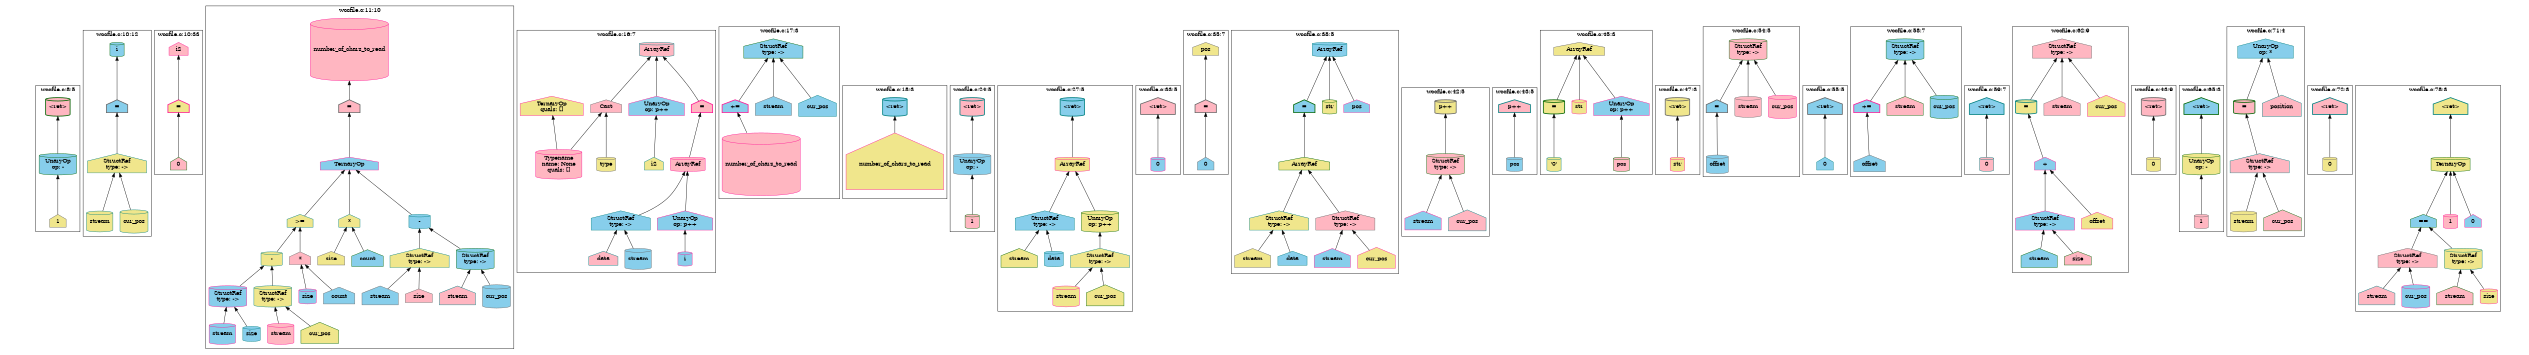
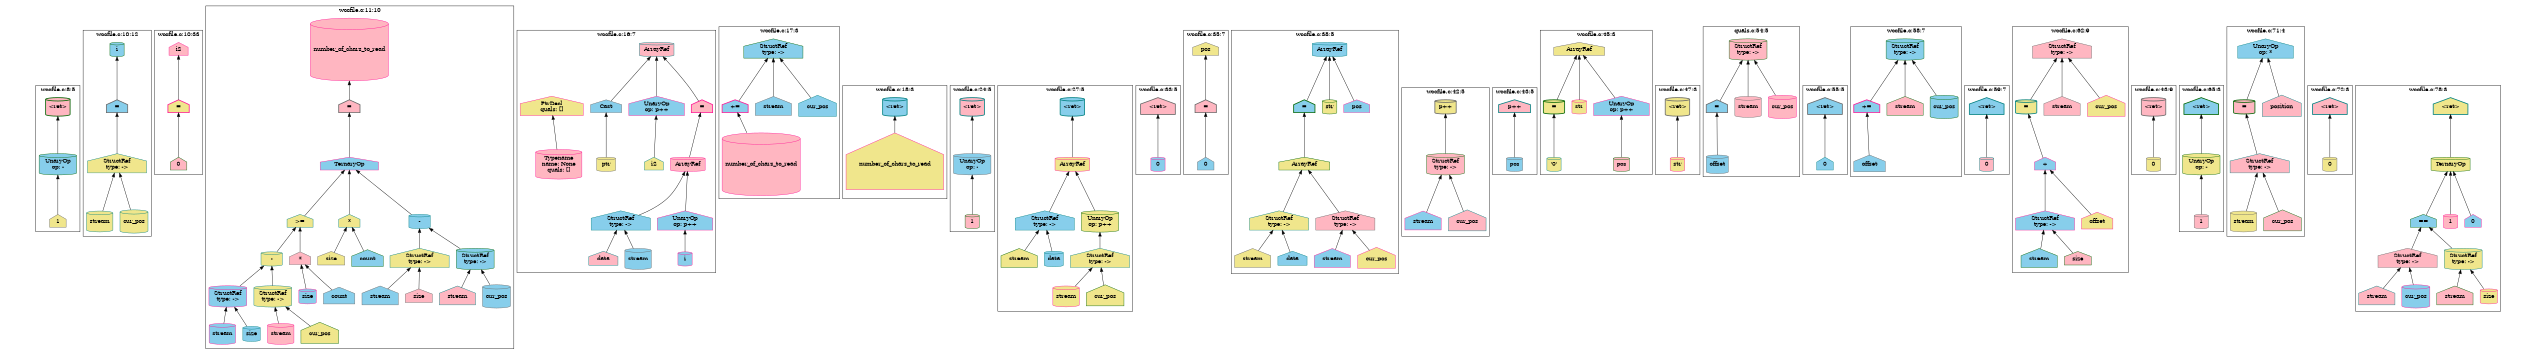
  strict graph {
    newrank=true
    node [style=filled color=teal fillcolor=skyblue shape=house]
    edge [dir=back]
    rank2 [height=0.5 style=invis width=0.013889 color="" fillcolor="" shape=""]
    n2 [color=darkgreen fillcolor=lightpink height=0.65278 label="\<ret\>" shape=cylinder style="filled,bold" width=0.65278]
    n3 [color=gray40 height=0.5 label="=" style="filled,bold" width=0.75]
    n4 [color=deeppink fillcolor=khaki height=0.5 label="=" style="filled,bold" width=0.75]
    n5 [color=gray40 fillcolor=lightpink height=0.5 label="=" style="filled,bold" width=0.75]
    n6 [color=deeppink fillcolor=lightpink height=0.5 label="=" style="filled,bold" width=0.75]
    n7 [color=deeppink height=0.5 label="+=" style="filled,bold" width=0.75]
    n8 [height=0.65278 label="\<ret\>" shape=cylinder style="filled,bold" width=0.65278]
    n9 [fillcolor=lightpink height=0.65278 label="\<ret\>" shape=cylinder style="filled,bold" width=0.65278]
    n10 [height=0.65278 label="\<ret\>" shape=cylinder style="filled,bold" width=0.65278]
    n11 [color=gray40 fillcolor=lightpink height=0.65278 label="\<ret\>" style="filled,bold" width=0.65278]
    n12 [color=gray40 fillcolor=lightpink height=0.5 label="=" style="filled,bold" width=0.75]
    n13 [color=darkgreen height=0.5 label="=" style="filled,bold" width=0.75]
    n14 [color=gray40 fillcolor=khaki height=0.5 label="p++" shape=cylinder style="filled,bold" width=0.75]
    n15 [fillcolor=lightpink height=0.5 label="p++" style="filled,bold" width=0.75]
    n16 [color=darkgreen fillcolor=khaki height=0.5 label="=" shape=cylinder style="filled,bold" width=0.75]
    n17 [color=gray40 fillcolor=khaki height=0.65278 label="\<ret\>" shape=cylinder style="filled,bold" width=0.65278]
    n18 [color=gray40 height=0.5 label="=" style="filled,bold" width=0.75]
    n19 [color=gray40 height=0.65278 label="\<ret\>" style="filled,bold" width=0.65278]
    n20 [color=deeppink height=0.5 label="+=" style="filled,bold" width=0.75]
    n21 [height=0.65278 label="\<ret\>" style="filled,bold" width=0.65278]
    n22 [fillcolor=khaki height=0.5 label="=" shape=cylinder style="filled,bold" width=0.75]
    n23 [color=gray40 fillcolor=lightpink height=0.65278 label="\<ret\>" shape=cylinder style="filled,bold" width=0.65278]
    n24 [color=darkgreen height=0.65278 label="\<ret\>" style="filled,bold" width=0.65278]
    n25 [color=darkgreen fillcolor=lightpink height=0.5 label="=" shape=cylinder style="filled,bold" width=0.75]
    n26 [fillcolor=lightpink height=0.65278 label="\<ret\>" style="filled,bold" width=0.65278]
    n27 [fillcolor=khaki height=0.65278 label="\<ret\>" style="filled,bold" width=0.65278]
    end [height=0.5 style=invis width=0.013889 color="" fillcolor="" shape=""]
    n29 [color=darkgreen height=0.74639 label="UnaryOp\nop: -" shape=cylinder width=1.316]
    n30 [color=gray40 fillcolor=khaki height=0.5 label=1 width=0.5]
    n31 [fillcolor=khaki height=0.74639 label="StructRef\ntype: ->" width=1.3356]
    n32 [fillcolor=khaki height=0.73611 label=stream shape=cylinder width=0.73611]
    n33 [fillcolor=khaki height=0.81944 label=cur_pos shape=cylinder width=0.81944]
    n34 [color=darkgreen height=0.5 label=i shape=cylinder width=0.5]
    n35 [color=gray40 height=0.74639 label="UnaryOp\nop: -" shape=cylinder width=1.316]
    n36 [color=darkgreen fillcolor=lightpink height=0.5 label=1 shape=cylinder width=0.5]
    n37 [color=deeppink fillcolor=khaki height=0.5 label=ArrayRef shape=cylinder width=1.2277]
    n38 [height=0.74639 label="StructRef\ntype: ->" width=1.3356]
    n39 [color=darkgreen fillcolor=khaki height=0.74639 label="UnaryOp\nop: p++" shape=cylinder width=1.316]
    n40 [color=darkgreen fillcolor=khaki height=0.73611 label=stream width=0.73611]
    n41 [height=0.54167 label=data shape=cylinder width=0.54167]
    n42 [fillcolor=khaki height=0.74639 label="StructRef\ntype: ->" width=1.3356]
    n43 [color=deeppink fillcolor=khaki height=0.73611 label=stream shape=cylinder width=0.73611]
    n44 [color=darkgreen fillcolor=khaki height=0.81944 label=cur_pos width=0.81944]
    n45 [color=darkgreen fillcolor=lightpink height=0.74639 label="StructRef\ntype: ->" shape=cylinder width=1.3356]
    n46 [color=deeppink height=0.73611 label=stream width=0.73611]
    n47 [fillcolor=lightpink height=0.81944 label=cur_pos width=0.81944]
    n48 [color=gray40 height=0.5 label=pos shape=cylinder width=0.5]
    n49 [fillcolor=khaki height=0.5 label="'\0'" shape=cylinder width=0.5]
    n50 [color=gray40 fillcolor=khaki height=0.5 label=ArrayRef width=1.2277]
    n51 [color=deeppink fillcolor=khaki height=0.5 label=str shape=cylinder width=0.5]
    n52 [color=deeppink height=0.74639 label="UnaryOp\nop: p++" width=1.316]
    n53 [color=darkgreen fillcolor=lightpink height=0.5 label=pos shape=cylinder width=0.5]
    n54 [color=deeppink fillcolor=khaki height=0.5 label=str shape=cylinder width=0.5]
    n55 [color=gray40 height=0.65278 label=offset shape=cylinder width=0.65278]
    n56 [color=darkgreen fillcolor=lightpink height=0.74639 label="StructRef\ntype: ->" shape=cylinder width=1.3356]
    n57 [color=gray40 fillcolor=lightpink height=0.73611 label=stream shape=cylinder width=0.73611]
    n58 [color=deeppink fillcolor=lightpink height=0.81944 label=cur_pos shape=cylinder width=0.81944]
    n59 [height=0.5 label=0 width=0.5]
    n60 [color=deeppink fillcolor=lightpink height=2.2083 label=number_of_chars_to_read shape=cylinder width=2.2083]
    n61 [color=darkgreen height=0.74639 label="StructRef\ntype: ->" width=1.3356]
    n62 [color=gray40 height=0.73611 label=stream width=0.73611]
    n63 [height=0.81944 label=cur_pos width=0.81944]
    n64 [color=gray40 height=0.65278 label=offset width=0.65278]
    n65 [color=darkgreen height=0.74639 label="StructRef\ntype: ->" shape=cylinder width=1.3356]
    n66 [color=darkgreen fillcolor=lightpink height=0.73611 label=stream width=0.73611]
    n67 [color=darkgreen height=0.81944 label=cur_pos shape=cylinder width=0.81944]
    n68 [color=deeppink fillcolor=khaki height=2.2083 label=number_of_chars_to_read width=2.2083]
    n69 [fillcolor=lightpink height=0.5 label=0 shape=cylinder width=0.5]
    n70 [color=deeppink height=0.5 label="+" width=0.75]
    n71 [color=deeppink height=0.74639 label="StructRef\ntype: ->" width=1.3356]
    n72 [color=deeppink fillcolor=khaki height=0.65278 label=offset width=0.65278]
    n73 [color=darkgreen height=0.73611 label=stream width=0.73611]
    n74 [color=darkgreen fillcolor=lightpink height=0.52778 label=size width=0.52778]
    n75 [color=gray40 fillcolor=lightpink height=0.74639 label="StructRef\ntype: ->" width=1.3356]
    n76 [color=gray40 fillcolor=lightpink height=0.73611 label=stream width=0.73611]
    n77 [color=deeppink fillcolor=khaki height=0.81944 label=cur_pos width=0.81944]
    n78 [color=gray40 fillcolor=khaki height=0.5 label=0 shape=cylinder width=0.5]
    n79 [color=darkgreen fillcolor=khaki height=0.74639 label="UnaryOp\nop: -" shape=cylinder width=1.316]
    n80 [color=gray40 fillcolor=lightpink height=0.5 label=1 shape=cylinder width=0.5]
    n81 [fillcolor=lightpink height=0.74639 label="StructRef\ntype: ->" width=1.3356]
    n82 [color=gray40 fillcolor=khaki height=0.73611 label=stream shape=cylinder width=0.73611]
    n83 [color=darkgreen fillcolor=lightpink height=0.81944 label=cur_pos width=0.81944]
    n84 [height=0.74639 label="UnaryOp\nop: *" width=1.316]
    n85 [fillcolor=lightpink height=0.83333 label=position width=0.83333]
    n86 [color=gray40 fillcolor=khaki height=0.5 label=0 shape=cylinder width=0.5]
    n87 [color=deeppink height=0.5 label=0 shape=cylinder width=0.5]
    n88 [color=gray40 height=0.5 label=0 width=0.5]
    n89 [color=gray40 fillcolor=khaki height=0.5 label=pos width=0.5]
    n90 [color=darkgreen fillcolor=khaki height=0.5 label=ArrayRef width=1.2277]
    n91 [fillcolor=khaki height=0.74639 label="StructRef\ntype: ->" width=1.3356]
    n92 [color=gray40 fillcolor=lightpink height=0.74639 label="StructRef\ntype: ->" width=1.3356]
    n93 [color=gray40 fillcolor=khaki height=0.73611 label=stream width=0.73611]
    n94 [height=0.54167 label=data width=0.54167]
    n95 [color=deeppink height=0.73611 label=stream width=0.73611]
    n96 [color=deeppink fillcolor=khaki height=0.81944 label=cur_pos width=0.81944]
    n97 [height=0.5 label=ArrayRef shape=cylinder width=1.2277]
    n98 [color=darkgreen fillcolor=khaki height=0.5 label=str shape=cylinder width=0.5]
    n99 [color=deeppink height=0.5 label=pos width=0.5]
    n100 [color=darkgreen fillcolor=lightpink height=0.5 label=0 width=0.5]
    n101 [color=deeppink fillcolor=lightpink height=0.5 label=i2 width=0.5]
    n102 [color=deeppink height=0.5 label=TernaryOp width=1.3721]
    n103 [fillcolor=khaki height=0.5 label=">=" width=0.75]
    n104 [fillcolor=khaki height=0.5 label="*" width=0.75]
    n105 [height=0.5 label="-" shape=cylinder width=0.75]
    n106 [fillcolor=khaki height=0.5 label="-" shape=cylinder width=0.75]
    n107 [color=gray40 fillcolor=lightpink height=0.5 label="*" width=0.75]
    n108 [color=gray40 fillcolor=khaki height=0.52778 label=size width=0.52778]
    n109 [color=darkgreen height=0.65278 label=count width=0.65278]
    n110 [fillcolor=khaki height=0.74639 label="StructRef\ntype: ->" width=1.3356]
    n111 [color=darkgreen height=0.74639 label="StructRef\ntype: ->" shape=cylinder width=1.3356]
    n112 [color=deeppink height=0.74639 label="StructRef\ntype: ->" shape=cylinder width=1.3356]
    n113 [fillcolor=khaki height=0.74639 label="StructRef\ntype: ->" shape=cylinder width=1.3356]
    n114 [color=deeppink height=0.52778 label=size shape=cylinder width=0.52778]
    n115 [color=gray40 height=0.65278 label=count width=0.65278]
    n116 [color=gray40 height=0.73611 label=stream width=0.73611]
    n117 [color=gray40 fillcolor=lightpink height=0.52778 label=size width=0.52778]
    n118 [fillcolor=lightpink height=0.73611 label=stream width=0.73611]
    n119 [color=gray40 height=0.81944 label=cur_pos shape=cylinder width=0.81944]
    n120 [color=deeppink fillcolor=lightpink height=2.2083 label=number_of_chars_to_read shape=cylinder width=2.2083]
    n121 [color=deeppink height=0.73611 label=stream shape=cylinder width=0.73611]
    n122 [height=0.52778 label=size shape=cylinder width=0.52778]
    n123 [color=deeppink fillcolor=lightpink height=0.73611 label=stream shape=cylinder width=0.73611]
    n124 [color=darkgreen fillcolor=khaki height=0.81944 label=cur_pos width=0.81944]
    n125 [color=deeppink fillcolor=lightpink height=0.5 label=ArrayRef shape=cylinder width=1.2277]
    n126 [height=0.74639 label="StructRef\ntype: ->" width=1.3356]
    n127 [color=deeppink height=0.74639 label="UnaryOp\nop: p++" width=1.316]
    n128 [color=gray40 height=0.73611 label=stream shape=cylinder width=0.73611]
    n129 [fillcolor=lightpink height=0.54167 label=data width=0.54167]
    n130 [color=deeppink height=0.5 label=i shape=cylinder width=0.5]
    n131 [fillcolor=lightpink height=0.5 label=ArrayRef shape=cylinder width=1.2277]
-   n132 [color=gray40 fillcolor=lightpink height=0.5 label=Cast width=0.75]
+   n132 [color=gray40 height=0.5 label=Cast width=0.75]
    n133 [color=deeppink height=0.74639 label="UnaryOp\nop: p++" width=1.316]
    n134 [color=deeppink fillcolor=lightpink height=1.041 label="Typename\nname: None\nquals: []" shape=cylinder width=1.6303]
-   n135 [color=gray40 fillcolor=khaki height=0.5 label=type shape=cylinder width=0.5]
+   n135 [color=gray40 fillcolor=khaki height=0.5 label=ptr shape=cylinder width=0.5]
    n136 [fillcolor=khaki height=0.5 label=i2 width=0.5]
-   n137 [color=deeppink fillcolor=khaki height=0.74639 label="TernaryOp\nquals: []" width=1.2178]
+   n137 [color=deeppink fillcolor=khaki height=0.74639 label="PtrDecl\nquals: []" width=1.2178]
    n138 [color=darkgreen fillcolor=khaki height=0.5 label=TernaryOp shape=cylinder width=1.3721]
    n139 [color=darkgreen height=0.5 label="==" width=0.75]
    n140 [color=deeppink fillcolor=lightpink height=0.5 label=1 shape=cylinder width=0.5]
    n141 [color=deeppink height=0.5 label=0 width=0.5]
    n142 [color=gray40 fillcolor=lightpink height=0.74639 label="StructRef\ntype: ->" width=1.3356]
    n143 [fillcolor=khaki height=0.74639 label="StructRef\ntype: ->" shape=cylinder width=1.3356]
    n144 [fillcolor=lightpink height=0.73611 label=stream width=0.73611]
    n145 [color=deeppink height=0.81944 label=cur_pos shape=cylinder width=0.81944]
    n146 [color=darkgreen fillcolor=lightpink height=0.73611 label=stream width=0.73611]
    n147 [color=deeppink fillcolor=khaki height=0.52778 label=size shape=cylinder width=0.52778]
    rank1 [height=0.5 style=invis width=0.013889 color="" fillcolor="" shape=""]
    subgraph sub_1 {
      rank=same
      rankdir=LR
      rank2
      n2
      n3
      n4
      n5
      n6
      n7
      n8
      n9
      n10
      n11
      n12
      n13
      n14
      n15
      n16
      n17
      n18
      n19
      n20
      n21
      n22
      n23
      n24
      n25
      n26
      n27
      end
    }
    subgraph cluster_2 {
      label="wccfile.c:8:5"
      n2
      n29
      n30
    }
    subgraph cluster_3 {
      label="wccfile.c:10:12"
      n3
      n31
      n32
      n33
      n34
    }
    subgraph cluster_4 {
      label="wccfile.c:24:5"
      n9
      n35
      n36
    }
    subgraph cluster_5 {
      label="wccfile.c:27:5"
      n10
      n37
      n38
      n39
      n40
      n41
      n42
      n43
      n44
    }
    subgraph cluster_6 {
      label="wccfile.c:42:5"
      n14
      n45
      n46
      n47
    }
    subgraph cluster_7 {
      label="wccfile.c:43:5"
      n15
      n48
    }
    subgraph cluster_8 {
      label="wccfile.c:45:3"
      n16
      n49
      n50
      n51
      n52
      n53
    }
    subgraph cluster_9 {
      label="wccfile.c:47:3"
      n17
      n54
    }
    subgraph cluster_10 {
-     label="wccfile.c:54:5"
+     label="quals.c:54:5"
      n18
      n55
      n56
      n57
      n58
    }
    subgraph cluster_11 {
      label="wccfile.c:55:5"
      n19
      n59
    }
    subgraph cluster_12 {
      label="wccfile.c:17:3"
      n7
      n60
      n61
      n62
      n63
    }
    subgraph cluster_13 {
      label="wccfile.c:58:7"
      n20
      n64
      n65
      n66
      n67
    }
    subgraph cluster_14 {
      label="wccfile.c:18:3"
      n8
      n68
    }
    subgraph cluster_15 {
      label="wccfile.c:59:7"
      n21
      n69
    }
    subgraph cluster_16 {
      label="wccfile.c:62:9"
      n22
      n70
      n71
      n72
      n73
      n74
      n75
      n76
      n77
    }
    subgraph cluster_17 {
      label="wccfile.c:43:9"
      n23
      n78
    }
    subgraph cluster_18 {
      label="wccfile.c:65:3"
      n24
      n79
      n80
    }
    subgraph cluster_19 {
      label="wccfile.c:71:4"
      n25
      n81
      n82
      n83
      n84
      n85
    }
    subgraph cluster_20 {
      label="wccfile.c:72:3"
      n26
      n86
    }
    subgraph cluster_21 {
      label="wccfile.c:33:5"
      n11
      n87
    }
    subgraph cluster_22 {
      label="wccfile.c:35:7"
      n12
      n88
      n89
    }
    subgraph cluster_23 {
      label="wccfile.c:38:5"
      n13
      n90
      n91
      n92
      n93
      n94
      n95
      n96
      n97
      n98
      n99
    }
    subgraph cluster_24 {
      label="wccfile.c:10:33"
      n4
      n100
      n101
    }
    subgraph cluster_25 {
      label="wccfile.c:11:10"
      n5
      n102
      n103
      n104
      n105
      n106
      n107
      n108
      n109
      n110
      n111
      n112
      n113
      n114
      n115
      n116
      n117
      n118
      n119
      n120
      n121
      n122
      n123
      n124
    }
    subgraph cluster_26 {
      label="wccfile.c:16:7"
      n6
      n125
      n126
      n127
      n128
      n129
      n130
      n131
      n132
      n133
      n134
      n135
      n136
      n137
    }
    subgraph cluster_27 {
      label="wccfile.c:78:3"
      n27
      n138
      n139
      n140
      n141
      n142
      n143
      n144
      n145
      n146
      n147
    }
    rank2 -- n2 [style=invis dir=""]
    n2 -- n3 [style=invis dir=""]
    n2 -- n29
    n3 -- n4 [style=invis dir=""]
    n3 -- n31
    n4 -- n5 [style=invis dir=""]
    n4 -- n100
    n5 -- n6 [style=invis dir=""]
    n5 -- n102
    n6 -- n7 [style=invis dir=""]
    n6 -- n125
    n7 -- n8 [style=invis dir=""]
    n7 -- n60
    n8 -- n9 [style=invis dir=""]
    n8 -- n68
    n9 -- n10 [style=invis dir=""]
    n9 -- n35
    n10 -- n11 [style=invis dir=""]
    n10 -- n37
    n11 -- n12 [style=invis dir=""]
    n11 -- n87
    n12 -- n13 [style=invis dir=""]
    n12 -- n88
    n13 -- n14 [style=invis dir=""]
    n13 -- n90
    n14 -- n15 [style=invis dir=""]
    n14 -- n45
    n15 -- n16 [style=invis dir=""]
    n15 -- n48
    n16 -- n17 [style=invis dir=""]
    n16 -- n49
    n17 -- n18 [style=invis dir=""]
    n17 -- n54
    n18 -- n19 [style=invis dir=""]
    n18 -- n55
    n19 -- n20 [style=invis dir=""]
    n19 -- n59
    n20 -- n21 [style=invis dir=""]
    n20 -- n64
    n21 -- n22 [style=invis dir=""]
    n21 -- n69
    n22 -- n23 [style=invis dir=""]
    n22 -- n70
    n23 -- n24 [style=invis dir=""]
    n23 -- n78
    n24 -- n25 [style=invis dir=""]
    n24 -- n79
    n25 -- n26 [style=invis dir=""]
    n25 -- n81
    n26 -- n27 [style=invis dir=""]
    n26 -- n86
    n27 -- end [style=invis dir=""]
    n27 -- n138
    n29 -- n30
    n31 -- n32
    n31 -- n33
    n34 -- n3
    n35 -- n36
    n37 -- n38
    n37 -- n39
    n38 -- n40
    n38 -- n41
    n39 -- n42
    n42 -- n43
    n42 -- n44
    n45 -- n46
    n45 -- n47
    n50 -- n16
    n50 -- n51
    n50 -- n52
    n52 -- n53
    n56 -- n18
    n56 -- n57
    n56 -- n58
    n61 -- n7
    n61 -- n62
    n61 -- n63
    n65 -- n20
    n65 -- n66
    n65 -- n67
    n70 -- n71
    n70 -- n72
    n71 -- n73
    n71 -- n74
    n75 -- n22
    n75 -- n76
    n75 -- n77
    n79 -- n80
    n81 -- n82
    n81 -- n83
    n84 -- n25
    n84 -- n85
    n89 -- n12
    n90 -- n91
    n90 -- n92
    n91 -- n93
    n91 -- n94
    n92 -- n95
    n92 -- n96
    n97 -- n13
    n97 -- n98
    n97 -- n99
    n101 -- n4
    n102 -- n103
    n102 -- n104
    n102 -- n105
    n103 -- n106
    n103 -- n107
    n104 -- n108
    n104 -- n109
    n105 -- n110
    n105 -- n111
    n106 -- n112
    n106 -- n113
    n107 -- n114
    n107 -- n115
    n110 -- n116
    n110 -- n117
    n111 -- n118
    n111 -- n119
    n112 -- n121
    n112 -- n122
    n113 -- n123
    n113 -- n124
    n120 -- n5
    n125 -- n126
    n125 -- n127
    n126 -- n128
    n126 -- n129
    n127 -- n130
    n131 -- n6
    n131 -- n132
    n131 -- n133
-   n132 -- n134
    n132 -- n135
    n133 -- n136
    n137 -- n134
    n138 -- n139
    n138 -- n140
    n138 -- n141
    n139 -- n142
    n139 -- n143
    n142 -- n144
    n142 -- n145
    n143 -- n146
    n143 -- n147
    rank1 -- rank2 [style=invis dir=""]
  }
